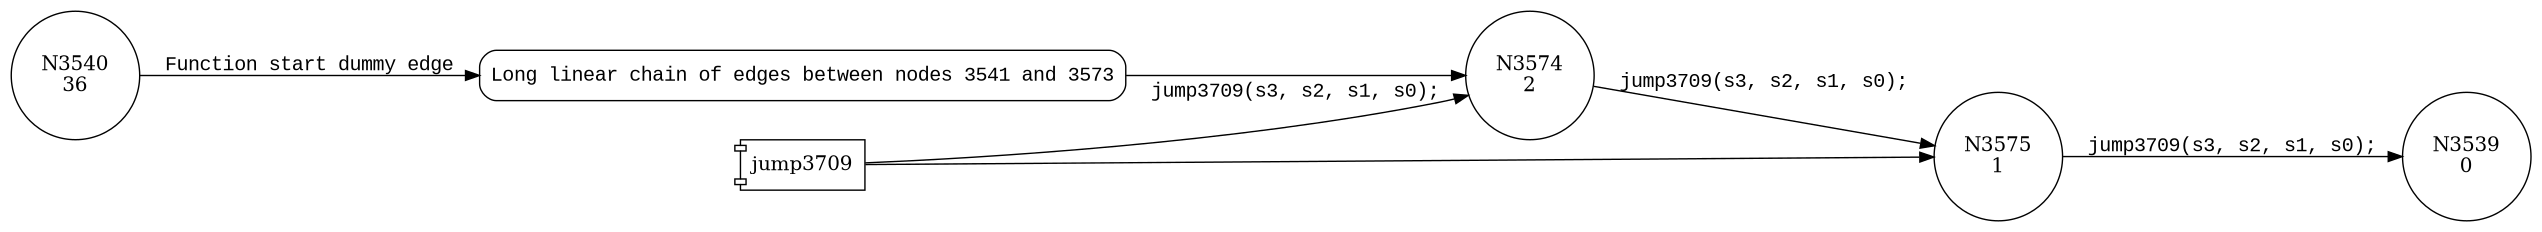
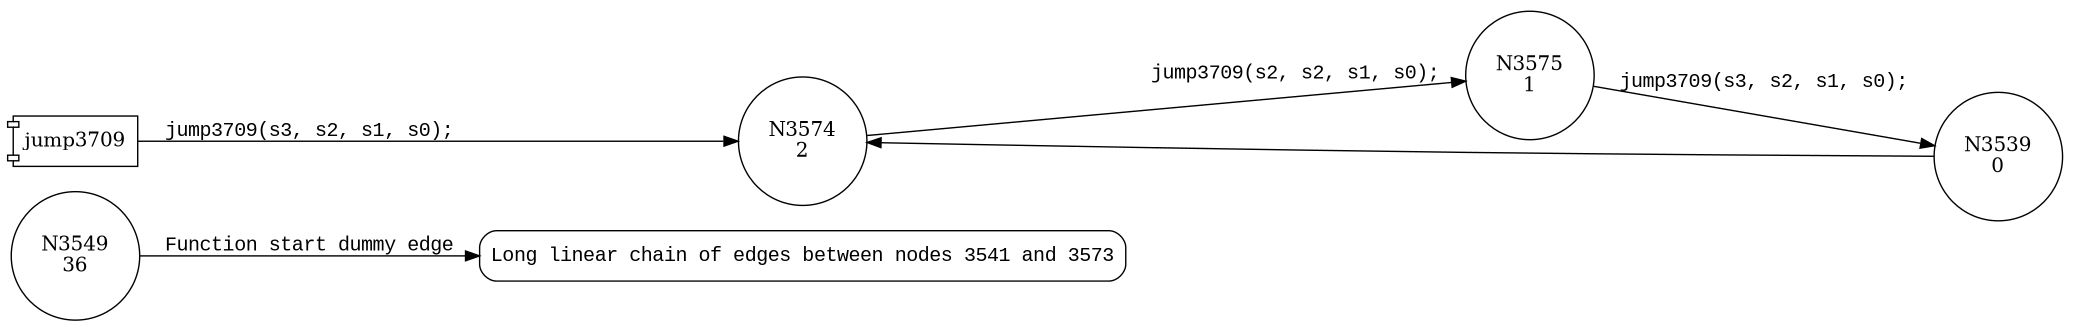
  digraph {
    rankdir=LR
    node [shape=circle]
    edge [fontname="Courier New"]
-   n1 [label="N3540\n36"]
+   n1 [label="N3549\n36"]
    n2 [fillcolor=white fontname="Courier New" label="Long linear chain of edges between nodes 3541 and 3573" penwidth=1 shape=Mrecord style="filled,bold"]
    n3 [label="N3574\n2"]
    n4 [label="N3575\n1"]
    n5 [label="N3539\n0"]
    n6 [label=jump3709 shape=component]
    n1 -> n2 [label="Function start dummy edge"]
-   n2 -> n3 [fontname=""]
-   n3 -> n4 [label="jump3709(s3, s2, s1, s0);"]
+   n5 -> n3 [fontname=""]
+   n3 -> n4 [label="jump3709(s2, s2, s1, s0);"]
    n4 -> n5 [label="jump3709(s3, s2, s1, s0);"]
    n6 -> n3 [label="jump3709(s3, s2, s1, s0);"]
-   n6 -> n4
  }
